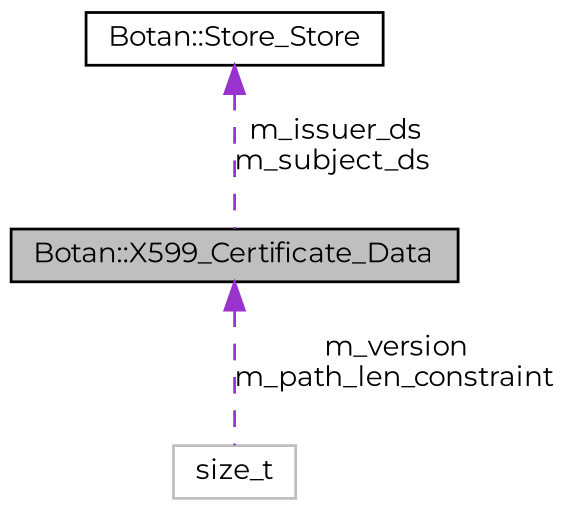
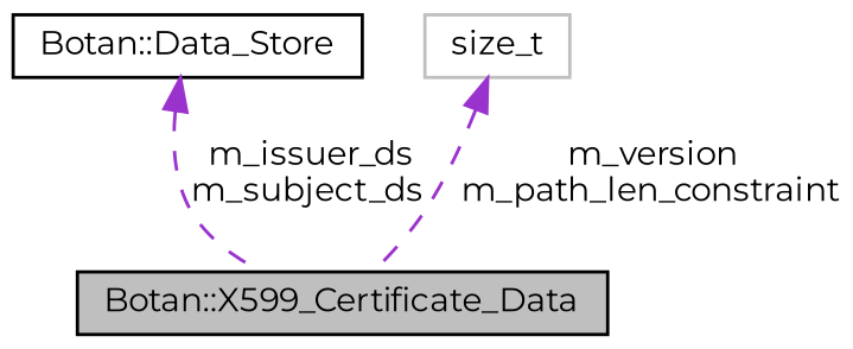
  digraph {
    fontname=Montserrat
    node [color=black fillcolor=white fontname=Montserrat fontsize=10 shape=record style=filled]
    edge [color=darkorchid3 dir=back fontname=Montserrat fontsize=10 labelfontname=Helvetica labelfontsize=10 style=dashed]
    n1 [fillcolor=grey75 fontcolor=black height=0.2 label="Botan::X599_Certificate_Data" width=0.4]
-   n2 [height=0.2 label="Botan::Store_Store" width=0.4]
+   n2 [height=0.2 label="Botan::Data_Store" width=0.4]
    n3 [color=grey75 height=0.2 label=size_t width=0.4]
    n2 -> n1 [label=" m_issuer_ds\nm_subject_ds"]
-   n1 -> n3 [label=" m_version\nm_path_len_constraint"]
+   n3 -> n1 [label=" m_version\nm_path_len_constraint"]
  }
